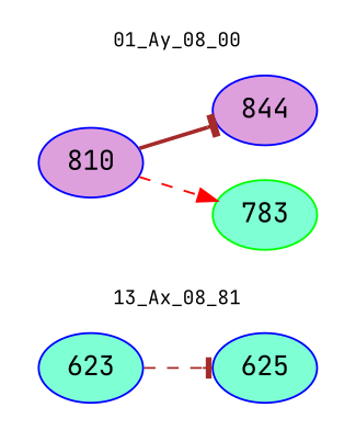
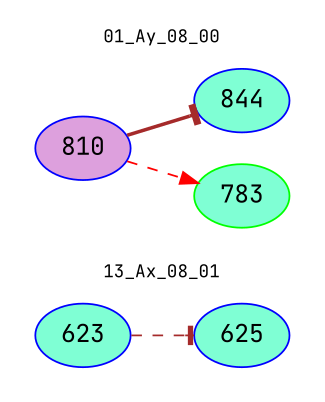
  digraph {
    fontname="JetBrains Mono"
    rankdir=LR
    node [color=blue fillcolor=aquamarine fontname="JetBrains Mono" style=filled]
    edge [arrowhead=tee color=brown fontname="JetBrains Mono" style=dashed]
    n1 [label=623]
    n2 [label=625]
    n3 [fillcolor=plum label=810]
    n4 [color=green label=783]
-   n5 [fillcolor=plum label=844]
+   n5 [label=844]
    subgraph cluster_1 {
      color=white
      fontsize=10
-     label="13_Ax_08_81"
+     label="13_Ax_08_01"
      n1
      n2
    }
    subgraph cluster_2 {
      color=white
      fontsize=10
      label="01_Ay_08_00"
      n3
      n4
      n5
    }
    n1 -> n2
    n3 -> n4 [arrowhead=normal color=red]
    n3 -> n5 [style=bold]
  }
